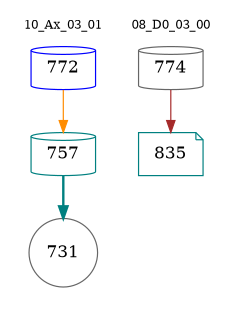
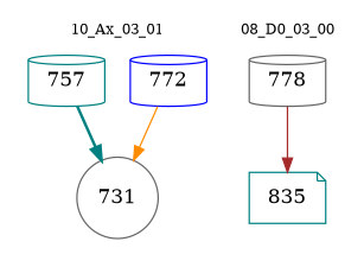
  digraph {
    node [color=teal shape=cylinder]
    edge [style=solid]
    n1 [color=blue label=772]
    n2 [label=757]
    n3 [color=gray40 label=731 shape=circle]
-   n4 [color=gray40 label=774]
+   n4 [color=gray40 label=778]
    n5 [label=835 shape=note]
    subgraph cluster_1 {
      color=white
      fontsize=10
      label="10_Ax_03_01"
      n1
      n2
      n3
    }
    subgraph cluster_2 {
      color=white
      fontsize=10
      label="08_D0_03_00"
      n4
      n5
    }
-   n1 -> n2 [color=darkorange]
+   n1 -> n3 [color=darkorange]
    n2 -> n3 [color=teal style=bold]
    n4 -> n5 [color=brown]
  }
